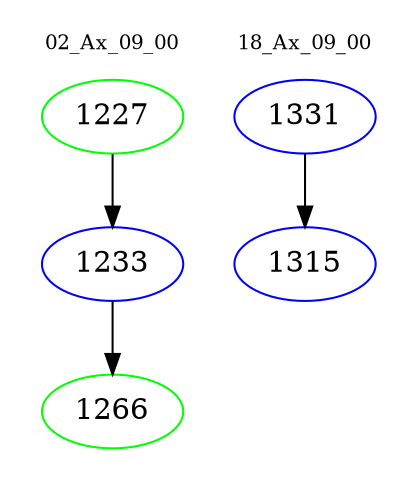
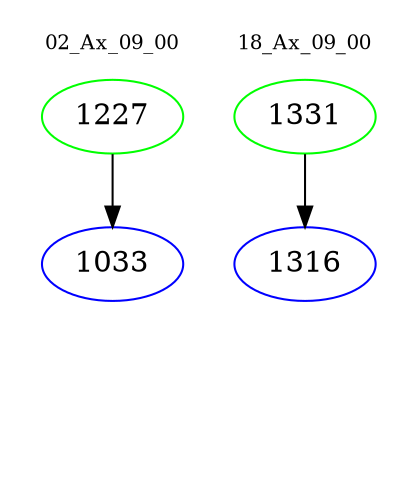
  digraph {
    node [color=green]
    edge [color=black]
    n1 [label=1227]
-   n2 [color=blue label=1233]
-   n3 [label=1266]
-   n4 [color=blue label=1331]
-   n5 [color=blue label=1315]
+   n2 [color=blue label=1033]
+   n4 [label=1331]
+   n5 [color=blue label=1316]
    subgraph cluster_1 {
      color=white
      fontsize=10
      label="02_Ax_09_00"
      n1
      n2
-     n3
    }
    subgraph cluster_2 {
      color=white
      fontsize=10
      label="18_Ax_09_00"
      n4
      n5
    }
    n1 -> n2
-   n2 -> n3
    n4 -> n5
  }
